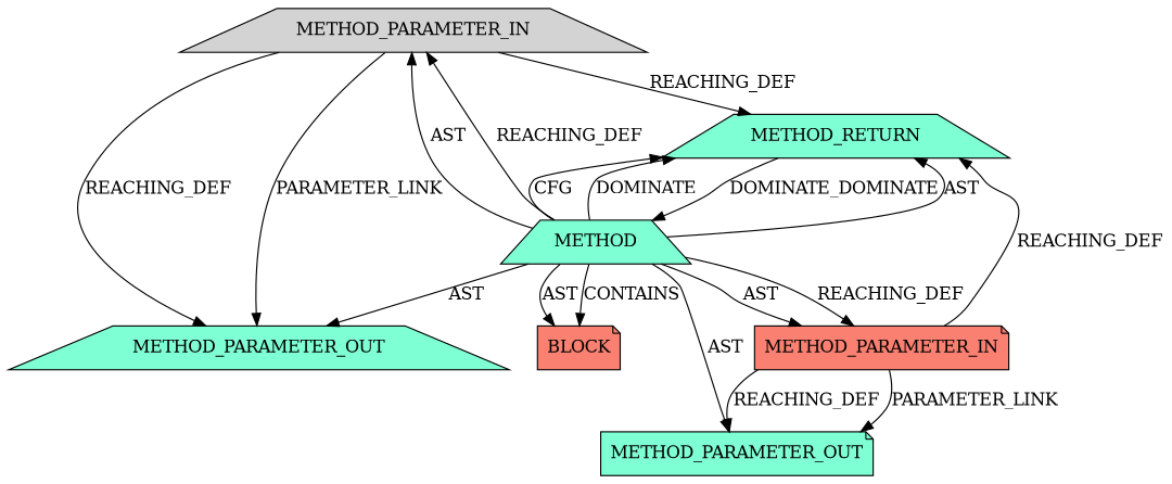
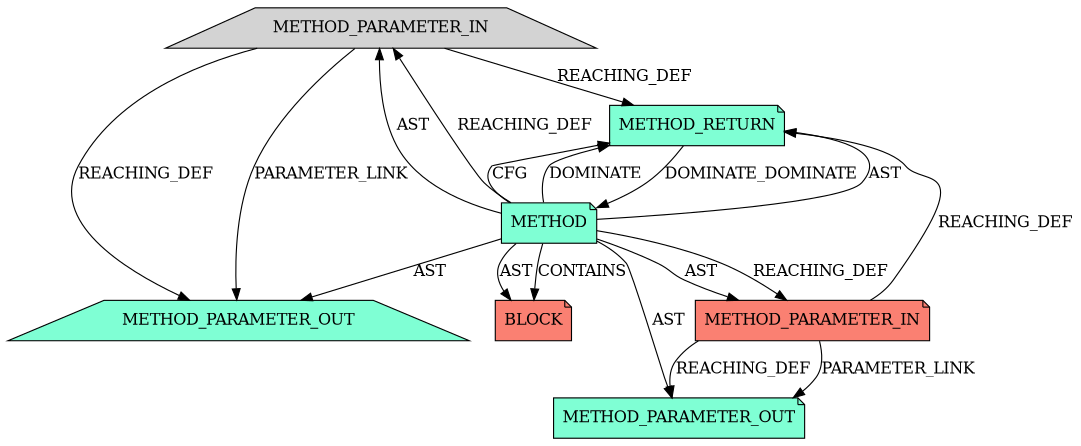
  digraph {
    node [CODE=p2 EVALUATION_STRATEGY=BY_VALUE IS_VARIADIC=false ORDER=2 TYPE_FULL_NAME=ANY fillcolor=aquamarine shape=note style=filled]
    n1 [INDEX=2 NAME=p2 fillcolor=lightgrey label=METHOD_PARAMETER_IN shape=trapezium]
-   n2 [CODE=RET label=METHOD_RETURN shape=trapezium IS_VARIADIC=""]
+   n2 [CODE=RET label=METHOD_RETURN IS_VARIADIC=""]
    n3 [INDEX=2 NAME=p2 label=METHOD_PARAMETER_OUT shape=trapezium]
-   n4 [AST_PARENT_FULL_NAME="<global>" AST_PARENT_TYPE=NAMESPACE_BLOCK CODE="<empty>" FILENAME="<empty>" FULL_NAME=ceph_addr_set_port IS_EXTERNAL=true NAME=ceph_addr_set_port ORDER=0 label=METHOD shape=trapezium EVALUATION_STRATEGY="" IS_VARIADIC="" TYPE_FULL_NAME=""]
+   n4 [AST_PARENT_FULL_NAME="<global>" AST_PARENT_TYPE=NAMESPACE_BLOCK CODE="<empty>" FILENAME="<empty>" FULL_NAME=ceph_addr_set_port IS_EXTERNAL=true NAME=ceph_addr_set_port ORDER=0 label=METHOD EVALUATION_STRATEGY="" IS_VARIADIC="" TYPE_FULL_NAME=""]
    n5 [CODE=p1 INDEX=1 NAME=p1 ORDER=1 fillcolor=salmon label=METHOD_PARAMETER_IN]
    n6 [CODE=p1 INDEX=1 NAME=p1 ORDER=1 label=METHOD_PARAMETER_OUT]
    n7 [ARGUMENT_INDEX=1 CODE="<empty>" ORDER=1 fillcolor=salmon label=BLOCK EVALUATION_STRATEGY="" IS_VARIADIC=""]
    n1 -> n2 [VARIABLE=p2 label=REACHING_DEF]
    n1 -> n3 [VARIABLE=p2 label=REACHING_DEF]
    n1 -> n3 [label=PARAMETER_LINK]
    n2 -> n4 [label=DOMINATE_DOMINATE]
    n4 -> n1 [label=AST]
    n4 -> n1 [label=REACHING_DEF]
    n4 -> n2 [label=AST]
    n4 -> n2 [label=CFG]
    n4 -> n2 [label=DOMINATE]
    n4 -> n3 [label=AST]
    n4 -> n5 [label=REACHING_DEF]
    n4 -> n5 [label=AST]
    n4 -> n6 [label=AST]
    n4 -> n7 [label=CONTAINS]
    n4 -> n7 [label=AST]
    n5 -> n2 [VARIABLE=p1 label=REACHING_DEF]
    n5 -> n6 [label=PARAMETER_LINK]
    n5 -> n6 [VARIABLE=p1 label=REACHING_DEF]
  }
